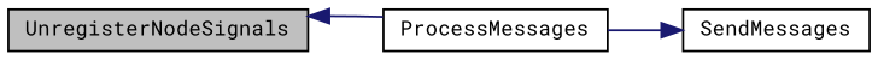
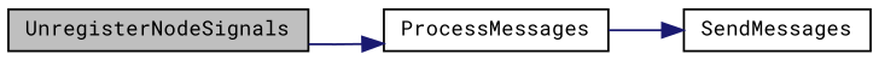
  digraph {
    fontname="Roboto Mono"
    rankdir=LR
    node [color=black fillcolor=white fontname="Roboto Mono" fontsize=10 shape=record style=filled]
    edge [color=midnightblue fontname="Roboto Mono" fontsize=10 labelfontname=Helvetica labelfontsize=10 style=solid]
    n1 [fillcolor=grey75 fontcolor=black height=0.2 label=UnregisterNodeSignals width=0.4]
    n2 [height=0.2 label=ProcessMessages width=0.4]
    n3 [height=0.2 label=SendMessages width=0.4]
-   n2 -> n1
+   n1 -> n2
    n2 -> n3
  }
